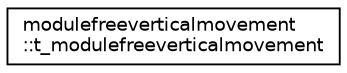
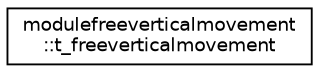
  digraph {
    rankdir=LR
-   n1 [color=black fillcolor=white fontname=Helvetica fontsize=10 height=0.2 label="modulefreeverticalmovement\l::t_modulefreeverticalmovement" shape=record style=filled width=0.4]
+   n1 [color=black fillcolor=white fontname=Helvetica fontsize=10 height=0.2 label="modulefreeverticalmovement\l::t_freeverticalmovement" shape=record style=filled width=0.4]
  }
